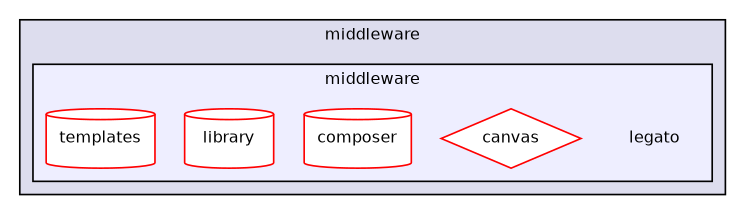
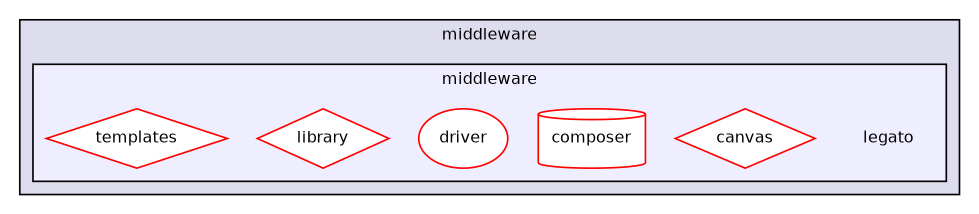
  digraph {
    compound=true
    node [fontname=Helvetica fontsize=10 shape=diamond color=red fillcolor=white style=filled]
    n1 [label=legato shape=plaintext color="" fillcolor="" style=""]
    n2 [label=canvas]
    n3 [label=composer shape=cylinder]
-   n5 [label=library shape=cylinder]
-   n6 [label=templates shape=cylinder]
+   n4 [label=driver shape=ellipse]
+   n5 [label=library]
+   n6 [label=templates]
    subgraph cluster_1 {
      bgcolor="#ddddee"
      fontname=Helvetica
      fontsize=10
      label=middleware
      pencolor=black
      subgraph cluster_2 {
        bgcolor="#eeeeff"
        fontname=Helvetica
        fontsize=10
        pencolor=black
        n1
        n2
        n3
+       n4
        n5
        n6
      }
    }
  }
